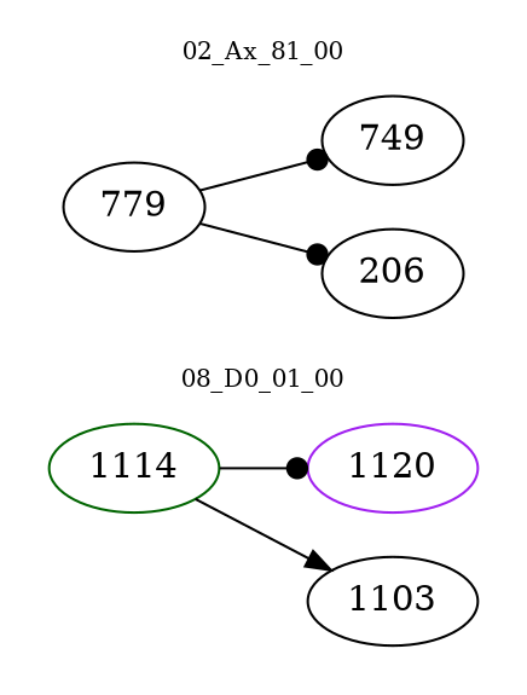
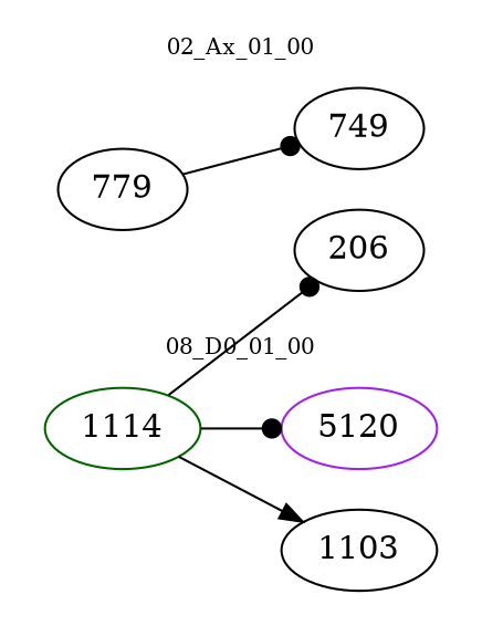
  digraph {
    rankdir=LR
    node [color=black]
    edge [arrowhead=dot color=black]
    n1 [label=779]
    n2 [label=749]
    n3 [label=206]
    n4 [color=darkgreen label=1114]
    n5 [label=1103]
-   n6 [color=purple label=1120]
+   n6 [color=purple label=5120]
    subgraph cluster_1 {
      color=white
      fontsize=10
-     label="02_Ax_81_00"
+     label="02_Ax_01_00"
      n1
      n2
      n3
    }
    subgraph cluster_2 {
      color=white
      fontsize=10
      label="08_D0_01_00"
      n4
      n5
      n6
    }
    n1 -> n2
-   n1 -> n3
+   n4 -> n3
    n4 -> n5 [arrowhead=normal]
    n4 -> n6
  }
